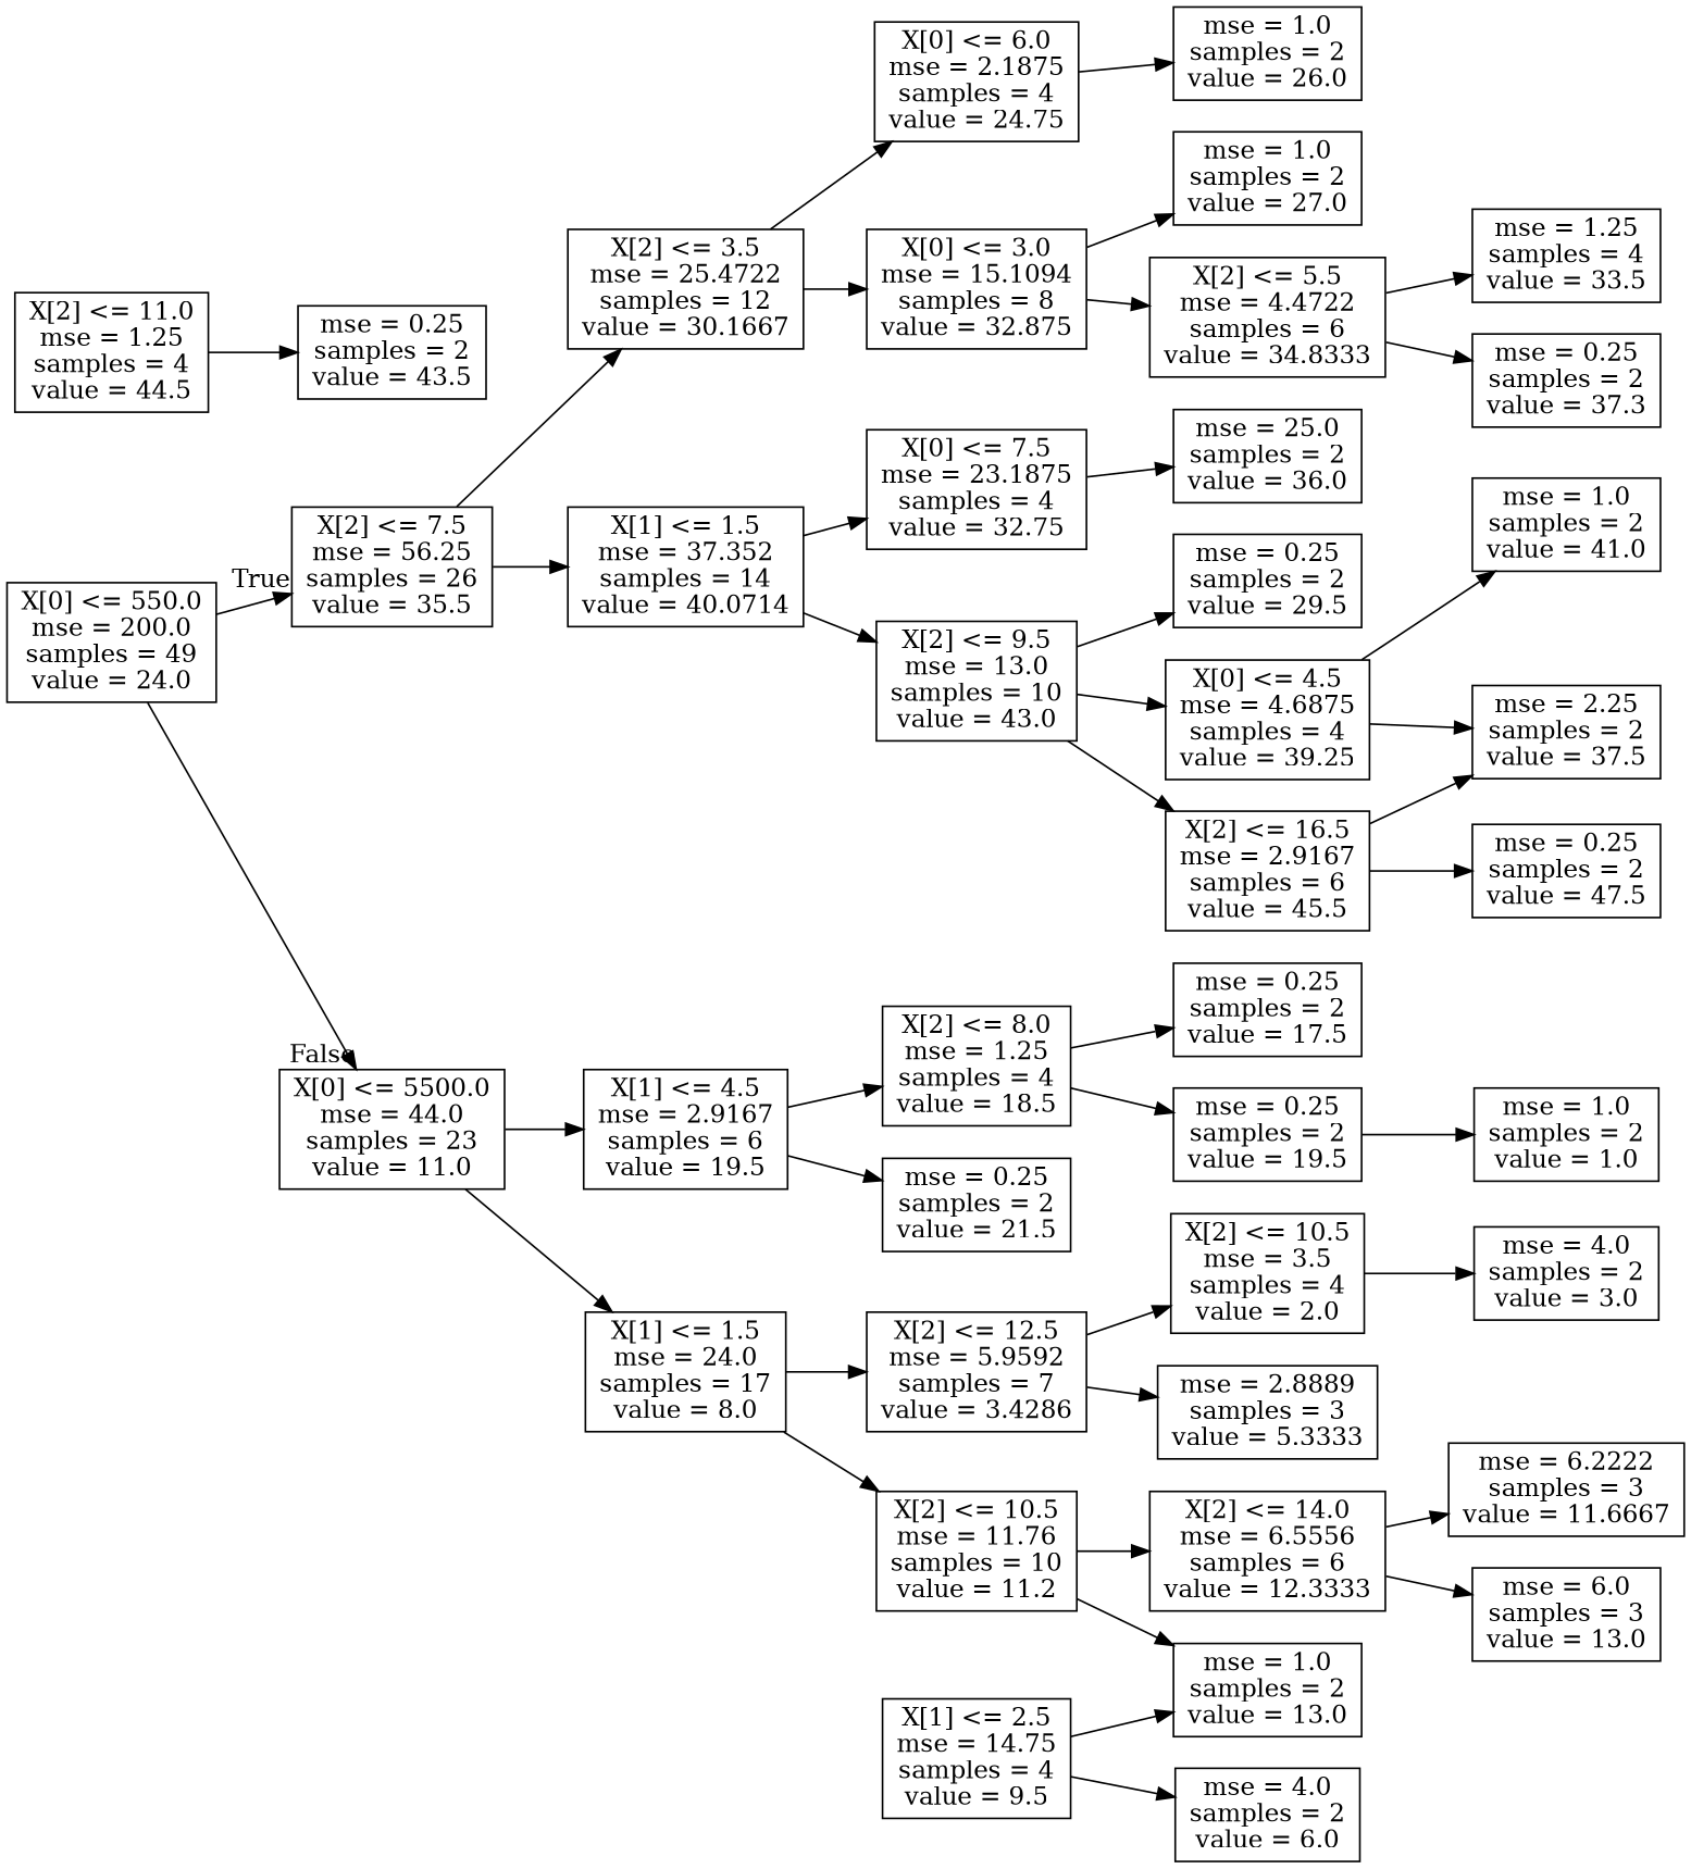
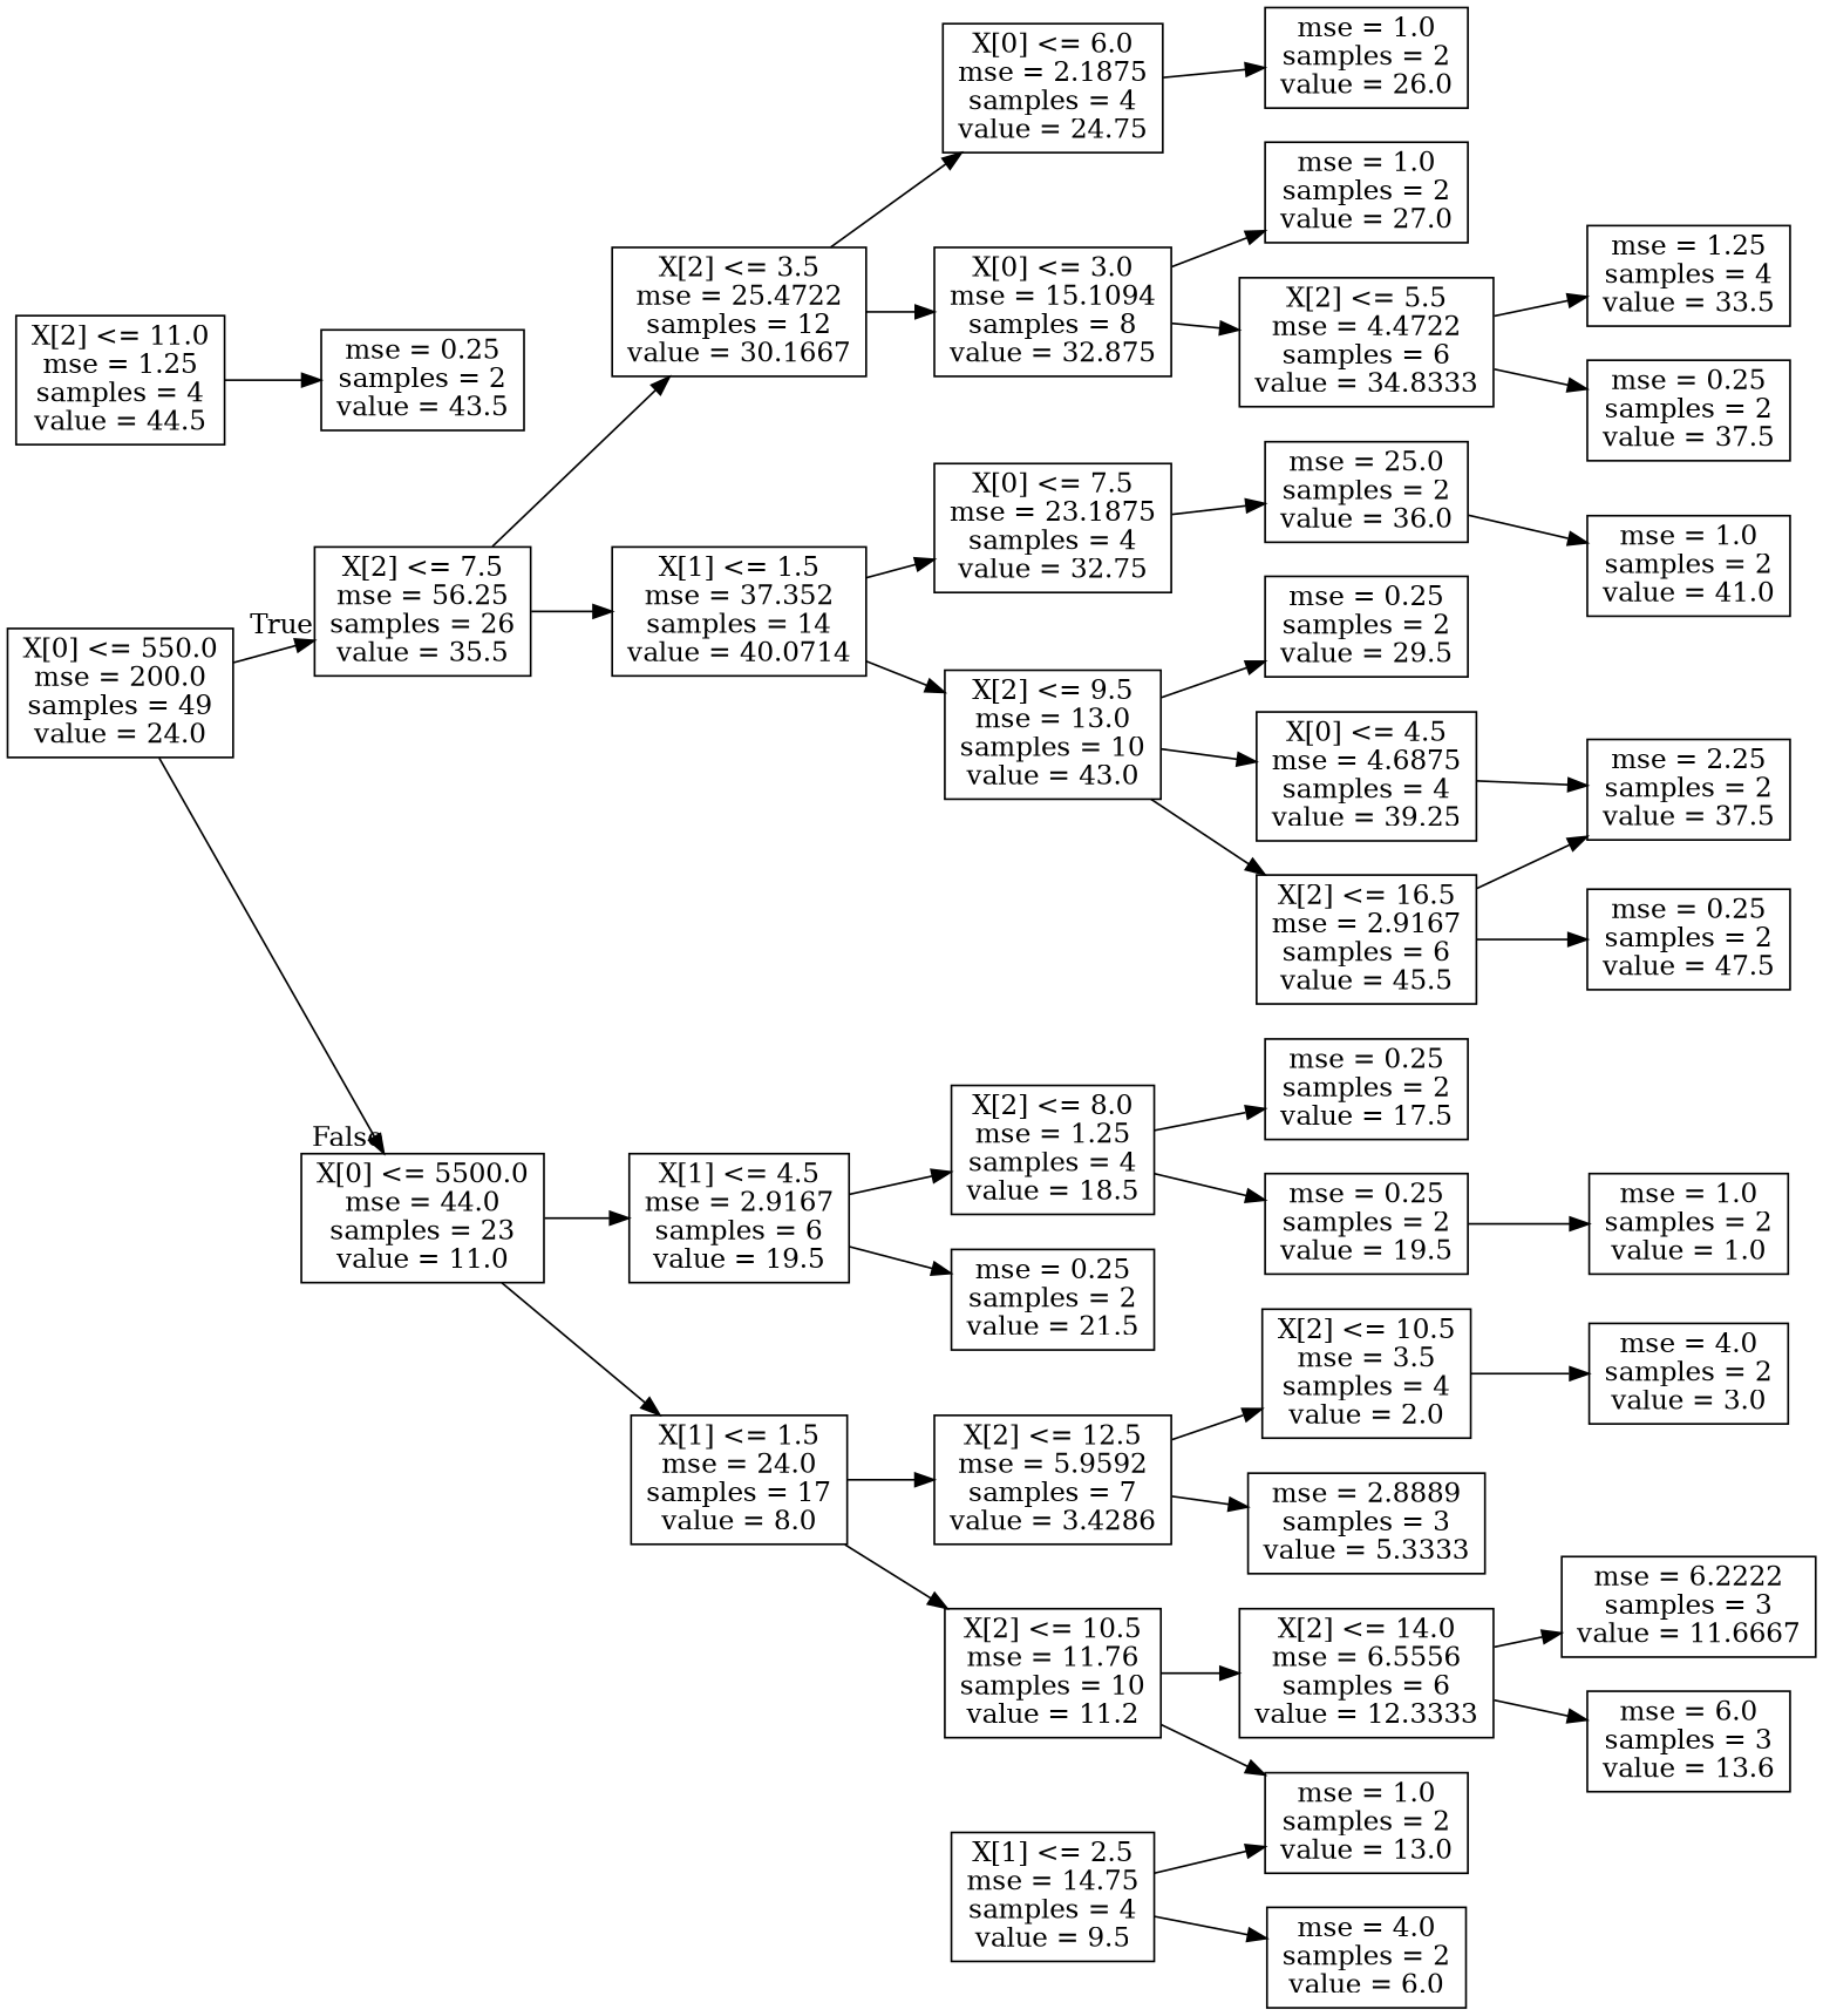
  digraph {
    rankdir=LR
    node [shape=box]
    n1 [label="X[0] <= 550.0\nmse = 200.0\nsamples = 49\nvalue = 24.0"]
    n2 [label="X[2] <= 7.5\nmse = 56.25\nsamples = 26\nvalue = 35.5"]
    n3 [label="X[0] <= 5500.0\nmse = 44.0\nsamples = 23\nvalue = 11.0"]
    n4 [label="X[2] <= 3.5\nmse = 25.4722\nsamples = 12\nvalue = 30.1667"]
    n5 [label="X[1] <= 1.5\nmse = 37.352\nsamples = 14\nvalue = 40.0714"]
    n6 [label="X[1] <= 4.5\nmse = 2.9167\nsamples = 6\nvalue = 19.5"]
    n7 [label="X[1] <= 1.5\nmse = 24.0\nsamples = 17\nvalue = 8.0"]
    n8 [label="X[0] <= 6.0\nmse = 2.1875\nsamples = 4\nvalue = 24.75"]
    n9 [label="X[0] <= 3.0\nmse = 15.1094\nsamples = 8\nvalue = 32.875"]
    n10 [label="X[0] <= 7.5\nmse = 23.1875\nsamples = 4\nvalue = 32.75"]
    n11 [label="X[2] <= 9.5\nmse = 13.0\nsamples = 10\nvalue = 43.0"]
    n12 [label="mse = 1.0\nsamples = 2\nvalue = 26.0"]
    n13 [label="mse = 1.0\nsamples = 2\nvalue = 27.0"]
    n14 [label="X[2] <= 5.5\nmse = 4.4722\nsamples = 6\nvalue = 34.8333"]
    n15 [label="mse = 1.25\nsamples = 4\nvalue = 33.5"]
-   n16 [label="mse = 0.25\nsamples = 2\nvalue = 37.3"]
+   n16 [label="mse = 0.25\nsamples = 2\nvalue = 37.5"]
    n17 [label="mse = 25.0\nsamples = 2\nvalue = 36.0"]
    n18 [label="mse = 0.25\nsamples = 2\nvalue = 29.5"]
    n19 [label="X[0] <= 4.5\nmse = 4.6875\nsamples = 4\nvalue = 39.25"]
    n20 [label="X[2] <= 16.5\nmse = 2.9167\nsamples = 6\nvalue = 45.5"]
    n21 [label="mse = 2.25\nsamples = 2\nvalue = 37.5"]
    n22 [label="mse = 1.0\nsamples = 2\nvalue = 41.0"]
    n23 [label="mse = 0.25\nsamples = 2\nvalue = 47.5"]
    n24 [label="X[2] <= 11.0\nmse = 1.25\nsamples = 4\nvalue = 44.5"]
    n25 [label="mse = 0.25\nsamples = 2\nvalue = 43.5"]
    n26 [label="X[2] <= 8.0\nmse = 1.25\nsamples = 4\nvalue = 18.5"]
    n27 [label="mse = 0.25\nsamples = 2\nvalue = 21.5"]
    n28 [label="X[2] <= 12.5\nmse = 5.9592\nsamples = 7\nvalue = 3.4286"]
    n29 [label="X[2] <= 10.5\nmse = 11.76\nsamples = 10\nvalue = 11.2"]
    n30 [label="mse = 0.25\nsamples = 2\nvalue = 17.5"]
    n31 [label="mse = 0.25\nsamples = 2\nvalue = 19.5"]
    n32 [label="mse = 1.0\nsamples = 2\nvalue = 1.0"]
    n33 [label="X[2] <= 10.5\nmse = 3.5\nsamples = 4\nvalue = 2.0"]
    n34 [label="mse = 2.8889\nsamples = 3\nvalue = 5.3333"]
    n35 [label="X[2] <= 14.0\nmse = 6.5556\nsamples = 6\nvalue = 12.3333"]
    n36 [label="mse = 1.0\nsamples = 2\nvalue = 13.0"]
    n37 [label="mse = 4.0\nsamples = 2\nvalue = 3.0"]
    n38 [label="X[1] <= 2.5\nmse = 14.75\nsamples = 4\nvalue = 9.5"]
    n39 [label="mse = 4.0\nsamples = 2\nvalue = 6.0"]
    n40 [label="mse = 6.2222\nsamples = 3\nvalue = 11.6667"]
-   n41 [label="mse = 6.0\nsamples = 3\nvalue = 13.0"]
+   n41 [label="mse = 6.0\nsamples = 3\nvalue = 13.6"]
    n1 -> n2 [headlabel=True labelangle=45 labeldistance=2.5]
    n1 -> n3 [headlabel=False labelangle=-45 labeldistance=2.5]
    n2 -> n4
    n2 -> n5
    n3 -> n6
    n3 -> n7
    n4 -> n8
    n4 -> n9
    n5 -> n10
    n5 -> n11
    n6 -> n26
    n6 -> n27
    n7 -> n28
    n7 -> n29
    n8 -> n12
    n9 -> n13
    n9 -> n14
    n10 -> n17
    n11 -> n18
    n11 -> n19
    n11 -> n20
    n14 -> n15
    n14 -> n16
    n19 -> n21
-   n19 -> n22
+   n17 -> n22
    n20 -> n21
    n20 -> n23
    n24 -> n25
    n26 -> n30
    n26 -> n31
    n28 -> n33
    n28 -> n34
    n29 -> n35
    n29 -> n36
    n31 -> n32
    n33 -> n37
    n35 -> n40
    n35 -> n41
    n38 -> n36
    n38 -> n39
  }
